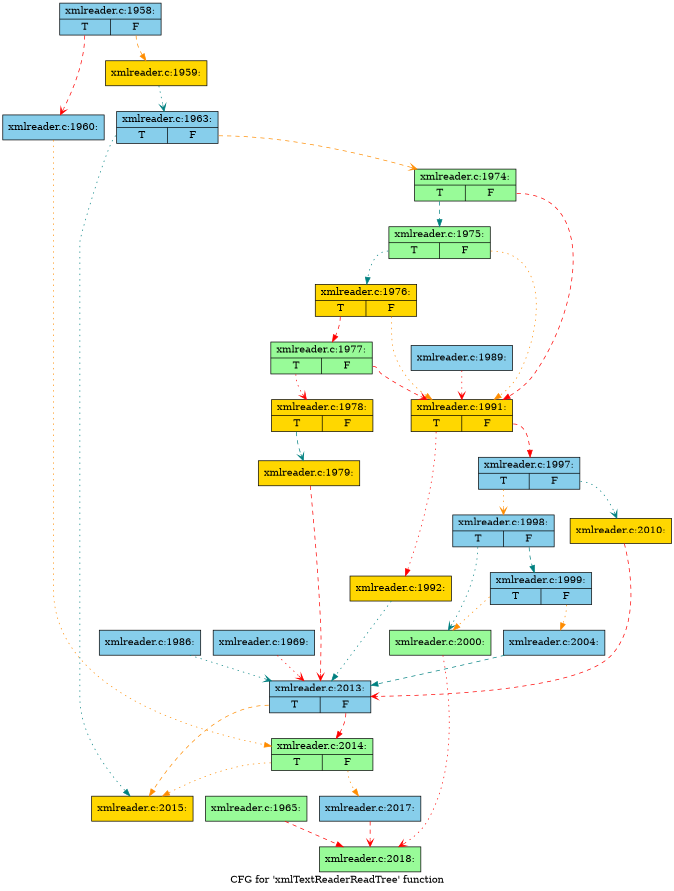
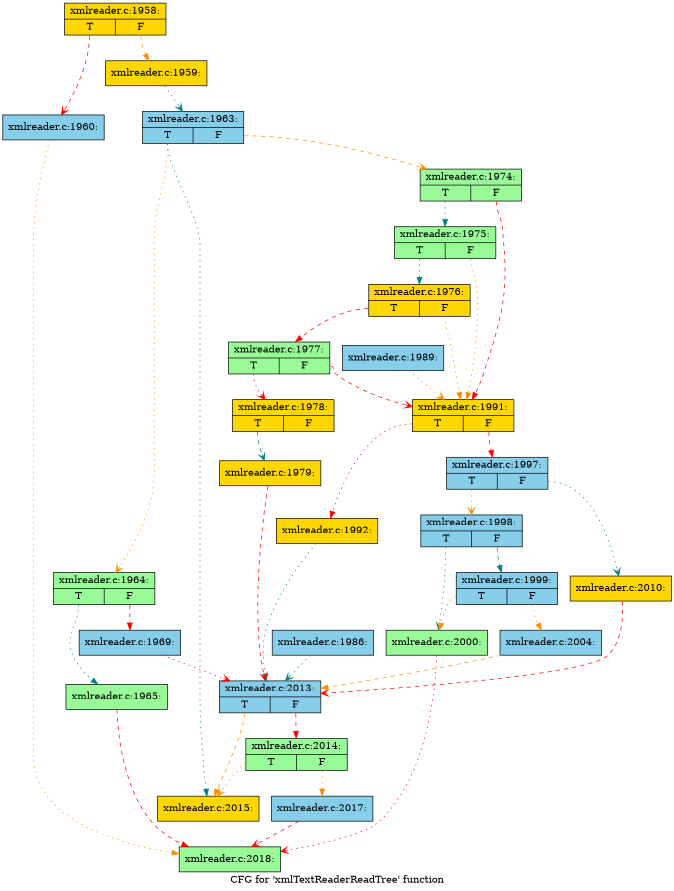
  digraph {
    label="CFG for 'xmlTextReaderReadTree' function"
    node [fillcolor=skyblue shape=record style=filled]
    edge [arrowhead=normal color=red style=dotted tailport=s0]
-   n1 [label="{xmlreader.c:1958:|{<s0>T|<s1>F}}"]
+   n1 [fillcolor=gold label="{xmlreader.c:1958:|{<s0>T|<s1>F}}"]
    n2 [label="{xmlreader.c:1960:}"]
    n3 [fillcolor=gold label="{xmlreader.c:1959:}"]
    n4 [fillcolor=palegreen label="{xmlreader.c:2018:}"]
    n5 [label="{xmlreader.c:1963:|{<s0>T|<s1>F}}"]
+   n6 [fillcolor=palegreen label="{xmlreader.c:1964:|{<s0>T|<s1>F}}"]
    n7 [fillcolor=palegreen label="{xmlreader.c:1974:|{<s0>T|<s1>F}}"]
    n8 [fillcolor=gold label="{xmlreader.c:2015:}"]
    n9 [fillcolor=palegreen label="{xmlreader.c:1965:}"]
    n10 [label="{xmlreader.c:1969:}"]
    n11 [fillcolor=palegreen label="{xmlreader.c:1975:|{<s0>T|<s1>F}}"]
    n12 [fillcolor=gold label="{xmlreader.c:1991:|{<s0>T|<s1>F}}"]
    n13 [label="{xmlreader.c:2013:|{<s0>T|<s1>F}}"]
    n14 [fillcolor=gold label="{xmlreader.c:1976:|{<s0>T|<s1>F}}"]
    n15 [fillcolor=gold label="{xmlreader.c:1992:}"]
    n16 [label="{xmlreader.c:1997:|{<s0>T|<s1>F}}"]
    n17 [fillcolor=palegreen label="{xmlreader.c:2014:|{<s0>T|<s1>F}}"]
    n18 [label="{xmlreader.c:2017:}"]
    n19 [fillcolor=palegreen label="{xmlreader.c:1977:|{<s0>T|<s1>F}}"]
    n20 [label="{xmlreader.c:1998:|{<s0>T|<s1>F}}"]
    n21 [fillcolor=gold label="{xmlreader.c:2010:}"]
    n22 [fillcolor=gold label="{xmlreader.c:1978:|{<s0>T|<s1>F}}"]
    n23 [fillcolor=gold label="{xmlreader.c:1979:}"]
    n24 [label="{xmlreader.c:1986:}"]
    n25 [label="{xmlreader.c:1989:}"]
    n26 [fillcolor=palegreen label="{xmlreader.c:2000:}"]
    n27 [label="{xmlreader.c:1999:|{<s0>T|<s1>F}}"]
    n28 [label="{xmlreader.c:2004:}"]
    n1 -> n2 [arrowhead=vee style=dashed]
    n1 -> n3 [color=darkorange style=dashed tailport=s1]
-   n2 -> n17 [color=darkorange]
+   n2 -> n4 [color=darkorange]
    n3 -> n5 [arrowhead=vee color=teal]
+   n5 -> n6 [arrowhead=vee color=darkorange]
    n5 -> n7 [arrowhead=vee color=darkorange style=dashed tailport=s1]
    n5 -> n8 [color=teal]
-   n7 -> n11 [color=teal style=dashed]
+   n6 -> n9 [color=teal]
+   n6 -> n10 [style=dashed tailport=s1]
+   n7 -> n11 [color=teal]
    n7 -> n12 [style=dashed tailport=s1]
    n9 -> n4 [style=dashed]
    n10 -> n13 [arrowhead=vee]
    n11 -> n12 [color=darkorange tailport=s1]
    n11 -> n14 [color=teal]
    n12 -> n15
    n12 -> n16 [style=dashed tailport=s1]
    n13 -> n8 [color=darkorange style=dashed]
    n13 -> n17 [style=dashed tailport=s1]
    n14 -> n12 [color=darkorange tailport=s1]
    n14 -> n19 [style=dashed]
    n15 -> n13 [color=teal]
    n16 -> n20 [arrowhead=vee color=darkorange]
    n16 -> n21 [arrowhead=vee color=teal tailport=s1]
-   n17 -> n8 [color=darkorange]
+   n17 -> n8 [arrowhead=vee color=darkorange]
    n17 -> n18 [color=darkorange tailport=s1]
    n18 -> n4 [arrowhead=vee style=dashed]
    n19 -> n12 [arrowhead=vee style=dashed tailport=s1]
    n19 -> n22 [arrowhead=vee]
    n20 -> n26 [arrowhead=vee color=teal]
    n20 -> n27 [color=teal style=dashed tailport=s1]
    n21 -> n13 [arrowhead=vee style=dashed]
    n22 -> n23 [arrowhead=vee color=teal style=dashed]
    n23 -> n13 [arrowhead=vee style=dashed]
    n24 -> n13 [arrowhead=vee color=teal]
-   n25 -> n12 [arrowhead=vee]
+   n25 -> n12 [arrowhead=vee color=darkorange]
    n26 -> n4 [arrowhead=vee]
    n27 -> n26 [color=darkorange]
    n27 -> n28 [color=darkorange tailport=s1]
-   n28 -> n13 [color=teal style=dashed]
+   n28 -> n13 [color=darkorange style=dashed]
  }
